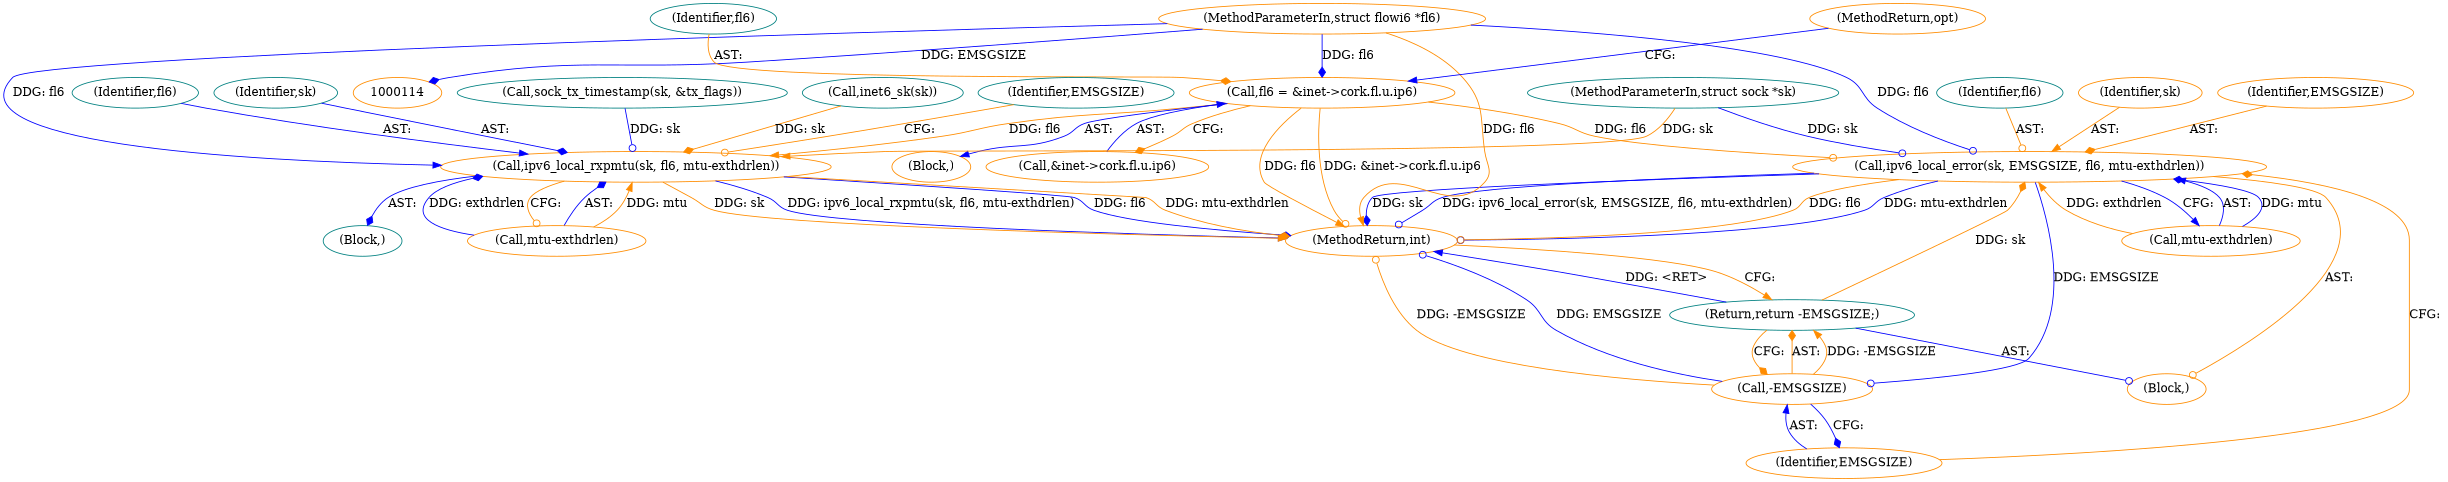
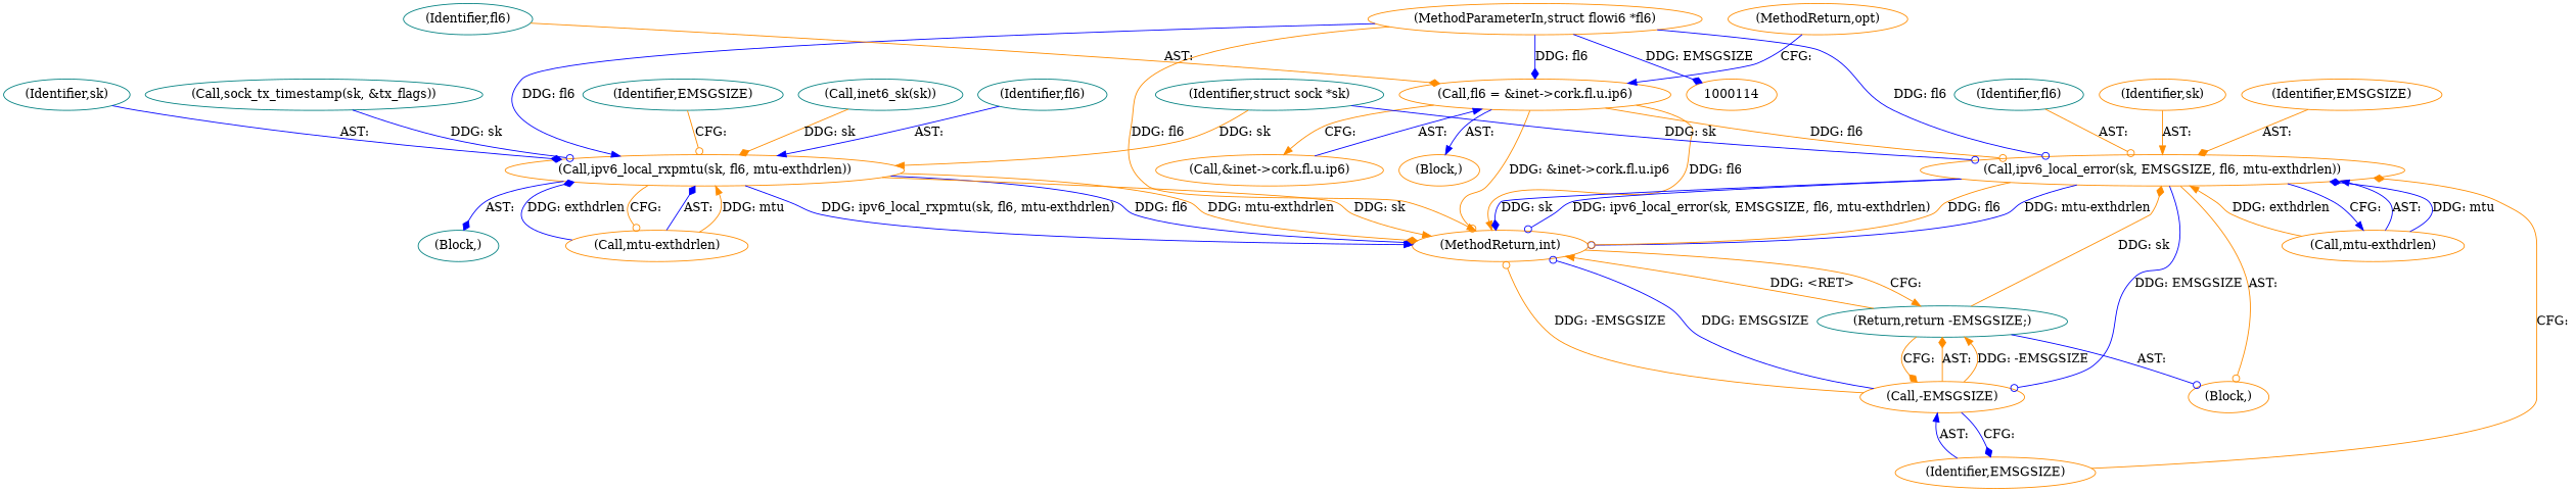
  digraph {
    node [color=darkorange]
    edge [arrowhead=normal color=blue]
    n1 [label="(Call,fl6 = &inet->cork.fl.u.ip6)"]
    n2 [label="(Call,ipv6_local_error(sk, EMSGSIZE, fl6, mtu-exthdrlen))"]
    n3 [label="(Call,ipv6_local_rxpmtu(sk, fl6, mtu-exthdrlen))"]
    n4 [label="(Block,)"]
    n5 [label="(Call,&inet->cork.fl.u.ip6)"]
    n6 [label="(MethodReturn,int)"]
    n7 [label="(Call,-EMSGSIZE)"]
    n8 [label="(Block,)"]
    n9 [label="(Call,mtu-exthdrlen)"]
    n10 [color=teal label="(Block,)"]
    n11 [label="(Call,mtu-exthdrlen)"]
    n12 [color=teal label="(Return,return -EMSGSIZE;)"]
    n13 [label="(MethodParameterIn,struct flowi6 *fl6)"]
    1000114
    n15 [label="(Identifier,EMSGSIZE)"]
    n16 [color=teal label="(Identifier,fl6)"]
    n17 [color=teal label="(Identifier,fl6)"]
    n18 [color=teal label="(Identifier,sk)"]
    n19 [color=teal label="(Call,inet6_sk(sk))"]
    n20 [label="(MethodReturn,opt)"]
    n21 [color=teal label="(Identifier,fl6)"]
    n22 [color=teal label="(Call,sock_tx_timestamp(sk, &tx_flags))"]
-   n23 [color=teal label="(MethodParameterIn,struct sock *sk)"]
+   n23 [color=teal label="(Identifier,struct sock *sk)"]
    n24 [label="(Identifier,sk)"]
    n25 [label="(Identifier,EMSGSIZE)"]
    n26 [color=teal label="(Identifier,EMSGSIZE)"]
    n1 -> n2 [arrowhead=odot color=darkorange label="DDG: fl6"]
-   n1 -> n3 [color=darkorange label="DDG: fl6"]
    n1 -> n4 [label="AST: "]
-   n1 -> n5 [arrowhead=diamond color=darkorange label="CFG: "]
+   n1 -> n5 [color=darkorange label="CFG: "]
    n1 -> n6 [arrowhead=odot color=darkorange label="DDG: &inet->cork.fl.u.ip6"]
    n1 -> n6 [color=darkorange label="DDG: fl6"]
    n2 -> n6 [arrowhead=odot label="DDG: mtu-exthdrlen"]
    n2 -> n6 [arrowhead=diamond label="DDG: sk"]
    n2 -> n6 [arrowhead=odot label="DDG: ipv6_local_error(sk, EMSGSIZE, fl6, mtu-exthdrlen)"]
    n2 -> n6 [arrowhead=odot color=darkorange label="DDG: fl6"]
    n2 -> n7 [arrowhead=odot label="DDG: EMSGSIZE"]
    n2 -> n8 [arrowhead=odot color=darkorange label="AST: "]
    n2 -> n9 [label="CFG: "]
    n3 -> n6 [label="DDG: ipv6_local_rxpmtu(sk, fl6, mtu-exthdrlen)"]
    n3 -> n6 [arrowhead=diamond label="DDG: fl6"]
    n3 -> n6 [arrowhead=diamond color=darkorange label="DDG: mtu-exthdrlen"]
    n3 -> n6 [color=darkorange label="DDG: sk"]
    n3 -> n10 [arrowhead=diamond label="AST: "]
    n3 -> n11 [arrowhead=odot color=darkorange label="CFG: "]
    n5 -> n1 [label="AST: "]
    n6 -> n12 [color=darkorange label="CFG: "]
    n7 -> n6 [arrowhead=odot color=darkorange label="DDG: -EMSGSIZE"]
    n7 -> n6 [arrowhead=odot label="DDG: EMSGSIZE"]
    n7 -> n12 [arrowhead=diamond color=darkorange label="AST: "]
    n7 -> n12 [color=darkorange label="DDG: -EMSGSIZE"]
    n7 -> n15 [arrowhead=diamond label="CFG: "]
    n9 -> n2 [label="AST: "]
    n9 -> n2 [arrowhead=diamond label="DDG: mtu"]
    n9 -> n2 [color=darkorange label="DDG: exthdrlen"]
    n11 -> n3 [arrowhead=diamond label="AST: "]
    n11 -> n3 [color=darkorange label="DDG: mtu"]
    n11 -> n3 [arrowhead=diamond label="DDG: exthdrlen"]
    n12 -> n2 [arrowhead=diamond color=darkorange label="DDG: sk"]
-   n12 -> n6 [label="DDG: <RET>"]
+   n12 -> n6 [color=darkorange label="DDG: <RET>"]
    n12 -> n7 [arrowhead=diamond color=darkorange label="CFG: "]
    n12 -> n8 [arrowhead=odot label="AST: "]
    n13 -> n1 [arrowhead=diamond label="DDG: fl6"]
    n13 -> n2 [arrowhead=odot label="DDG: fl6"]
    n13 -> n3 [label="DDG: fl6"]
    n13 -> n6 [color=darkorange label="DDG: fl6"]
    n13 -> 1000114 [arrowhead=diamond label="DDG: EMSGSIZE"]
    n15 -> n2 [arrowhead=diamond color=darkorange label="CFG: "]
    n15 -> n7 [label="AST: "]
    n16 -> n3 [label="AST: "]
    n17 -> n1 [arrowhead=diamond color=darkorange label="AST: "]
    n18 -> n3 [arrowhead=diamond label="AST: "]
    n19 -> n3 [arrowhead=diamond color=darkorange label="DDG: sk"]
    n20 -> n1 [label="CFG: "]
    n21 -> n2 [arrowhead=odot color=darkorange label="AST: "]
    n22 -> n3 [arrowhead=odot label="DDG: sk"]
    n23 -> n2 [arrowhead=odot label="DDG: sk"]
    n23 -> n3 [color=darkorange label="DDG: sk"]
    n24 -> n2 [color=darkorange label="AST: "]
    n25 -> n2 [arrowhead=diamond color=darkorange label="AST: "]
    n26 -> n3 [arrowhead=odot color=darkorange label="CFG: "]
  }
